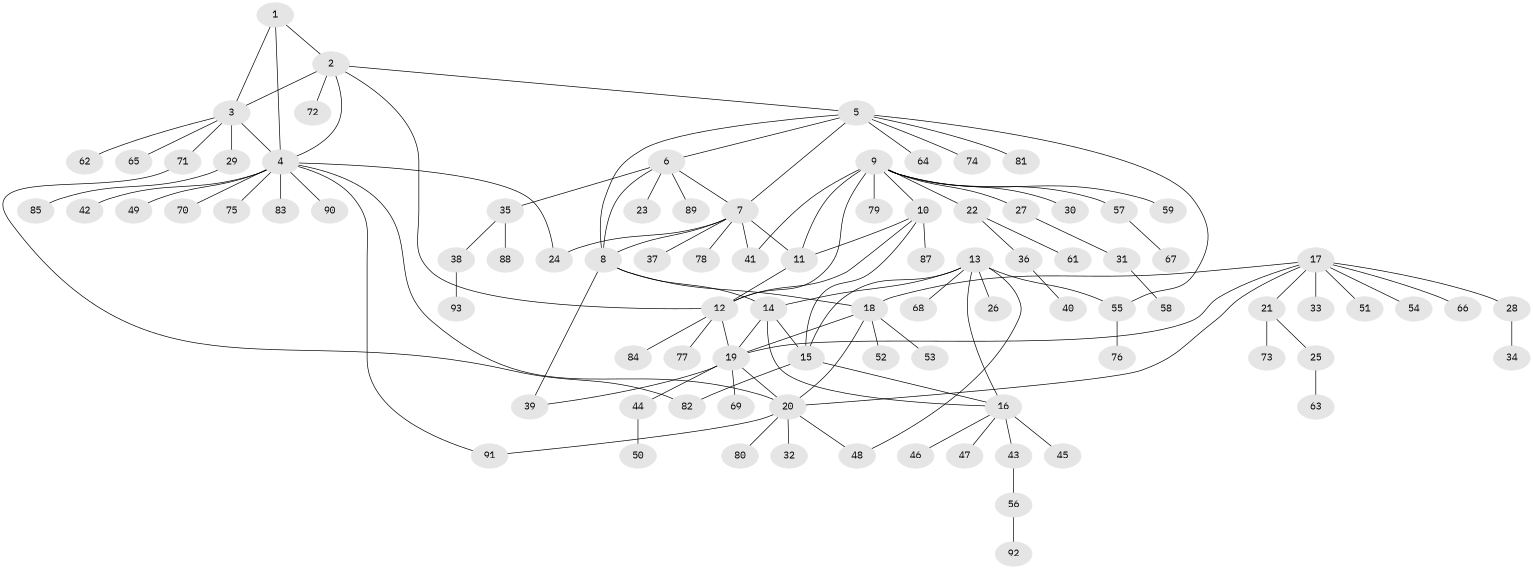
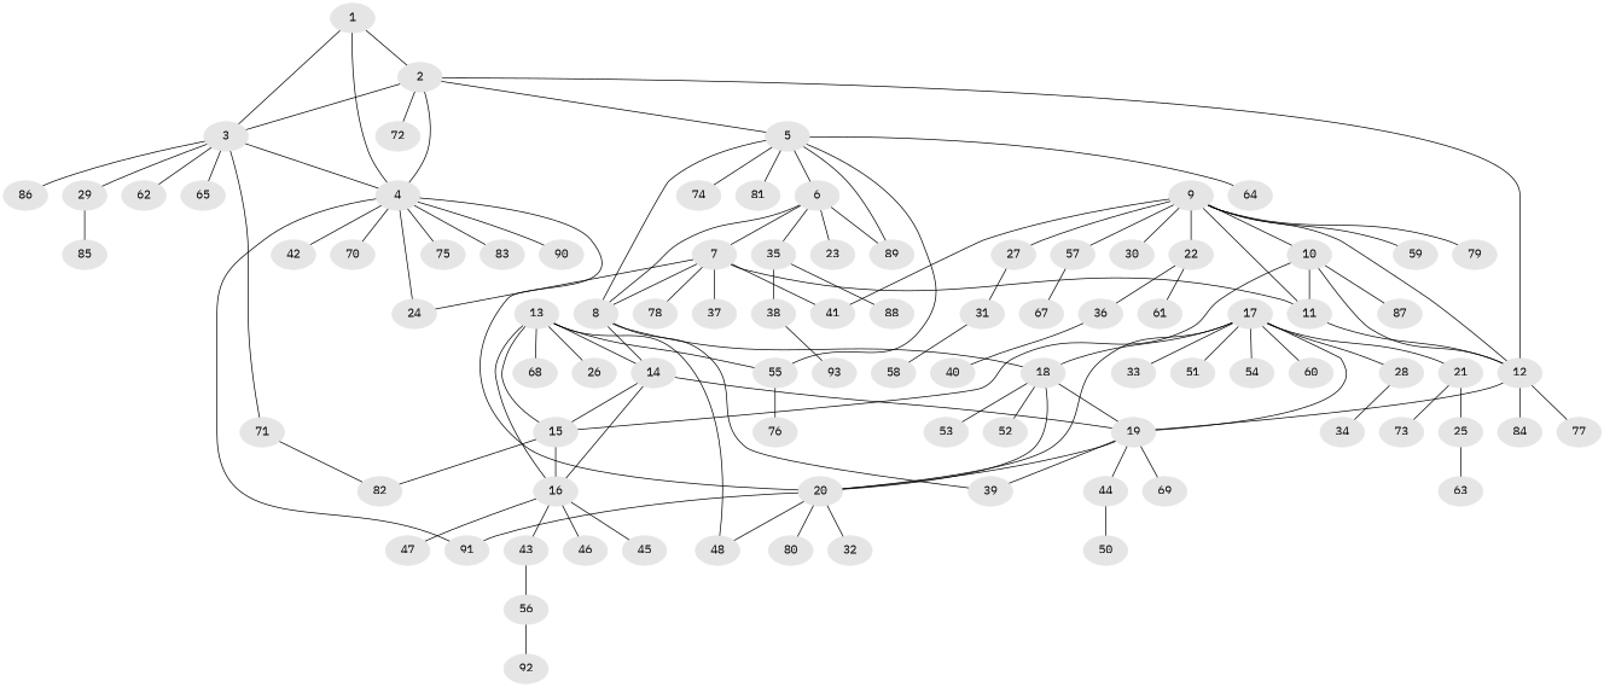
  graph {
    fontname="IBM Plex Mono"
    node [color=gray90 fontname="IBM Plex Mono" style=filled]
    edge [fontname="IBM Plex Mono"]
    1
    2
    3
    4
    5
    12
    72
    29
    62
    65
    71
+   86
    20
    24
    42
-   49
    70
    75
    83
    90
    91
    6
    7
    8
    55
    64
    74
    81
    19
    77
    84
    16
    43
    45
    46
    47
    85
    82
    48
    32
    80
    23
    35
    89
    11
    37
    41
    78
    14
    18
    39
    76
    38
    88
    15
    52
    53
    9
    10
    22
    27
    30
    57
    59
    79
    87
    36
    61
    31
    67
    44
    69
    13
    26
    68
    56
    17
    21
    28
    33
    51
    54
-   60 [label=66]
+   60
    25
    73
    34
    50
    63
    40
    58
    93
    92
    1 -- 2
    1 -- 3
    1 -- 4
    2 -- 3
    2 -- 4
    2 -- 5
    2 -- 12
    2 -- 72
    3 -- 4
    3 -- 29
    3 -- 62
    3 -- 65
    3 -- 71
+   3 -- 86
    4 -- 20
    4 -- 24
    4 -- 42
-   4 -- 49
    4 -- 70
    4 -- 75
    4 -- 83
    4 -- 90
    4 -- 91
    5 -- 6
-   5 -- 7
+   5 -- 89
    5 -- 8
    5 -- 55
    5 -- 64
    5 -- 74
    5 -- 81
    12 -- 19
    12 -- 77
    12 -- 84
    29 -- 85
    71 -- 82
    20 -- 91
    20 -- 48
    20 -- 32
    20 -- 80
    6 -- 7
    6 -- 8
    6 -- 23
    6 -- 35
    6 -- 89
    7 -- 24
    7 -- 8
    7 -- 11
    7 -- 37
    7 -- 41
    7 -- 78
    8 -- 14
    8 -- 18
    8 -- 39
    55 -- 76
    19 -- 20
    19 -- 39
    19 -- 44
    19 -- 69
    16 -- 43
    16 -- 45
    16 -- 46
    16 -- 47
    43 -- 56
    35 -- 38
    35 -- 88
    11 -- 12
    14 -- 19
    14 -- 16
    14 -- 15
    18 -- 20
    18 -- 19
    18 -- 52
    18 -- 53
    38 -- 93
    15 -- 16
    15 -- 82
    9 -- 12
    9 -- 11
    9 -- 41
    9 -- 10
    9 -- 22
    9 -- 27
    9 -- 30
    9 -- 57
    9 -- 59
    9 -- 79
    10 -- 12
    10 -- 11
    10 -- 15
    10 -- 87
    22 -- 36
    22 -- 61
    27 -- 31
    57 -- 67
    36 -- 40
    31 -- 58
    44 -- 50
    13 -- 55
    13 -- 16
    13 -- 48
    13 -- 14
    13 -- 15
    13 -- 26
    13 -- 68
    56 -- 92
    17 -- 20
    17 -- 19
    17 -- 18
    17 -- 21
    17 -- 28
    17 -- 33
    17 -- 51
    17 -- 54
    17 -- 60
    21 -- 25
    21 -- 73
    28 -- 34
    25 -- 63
  }
